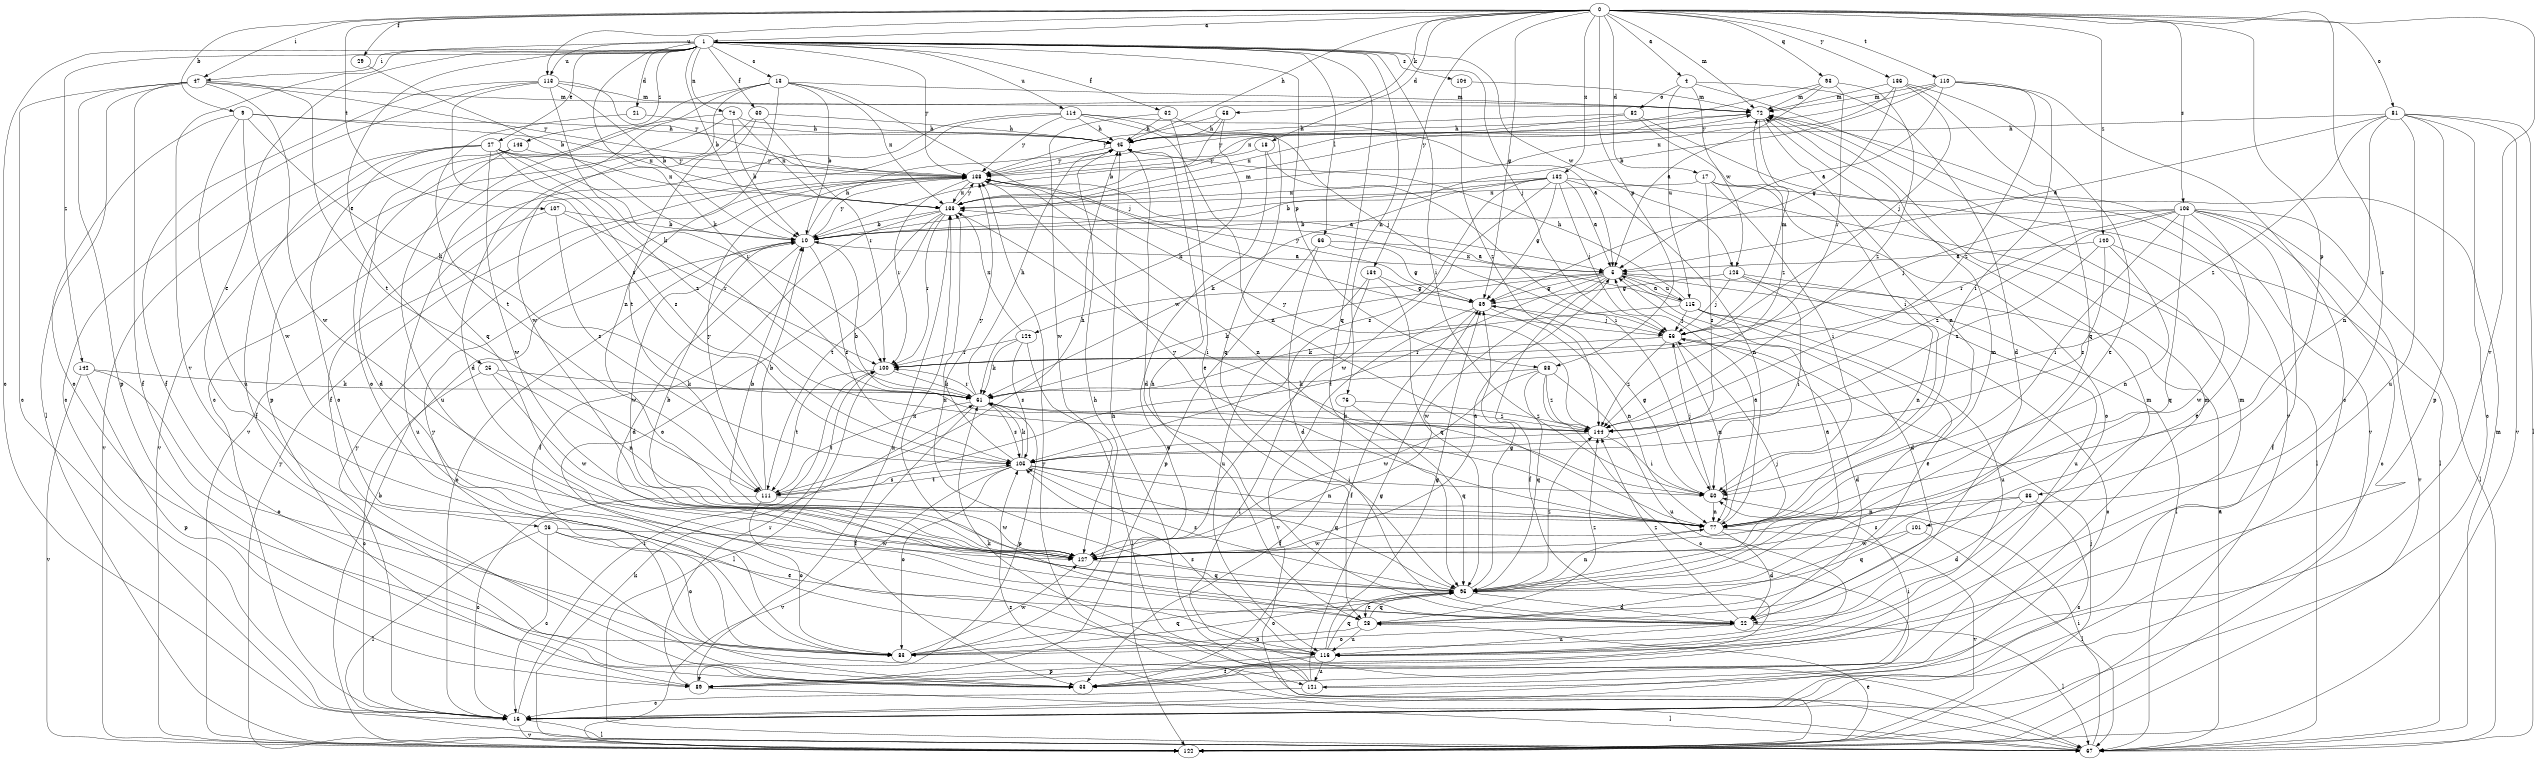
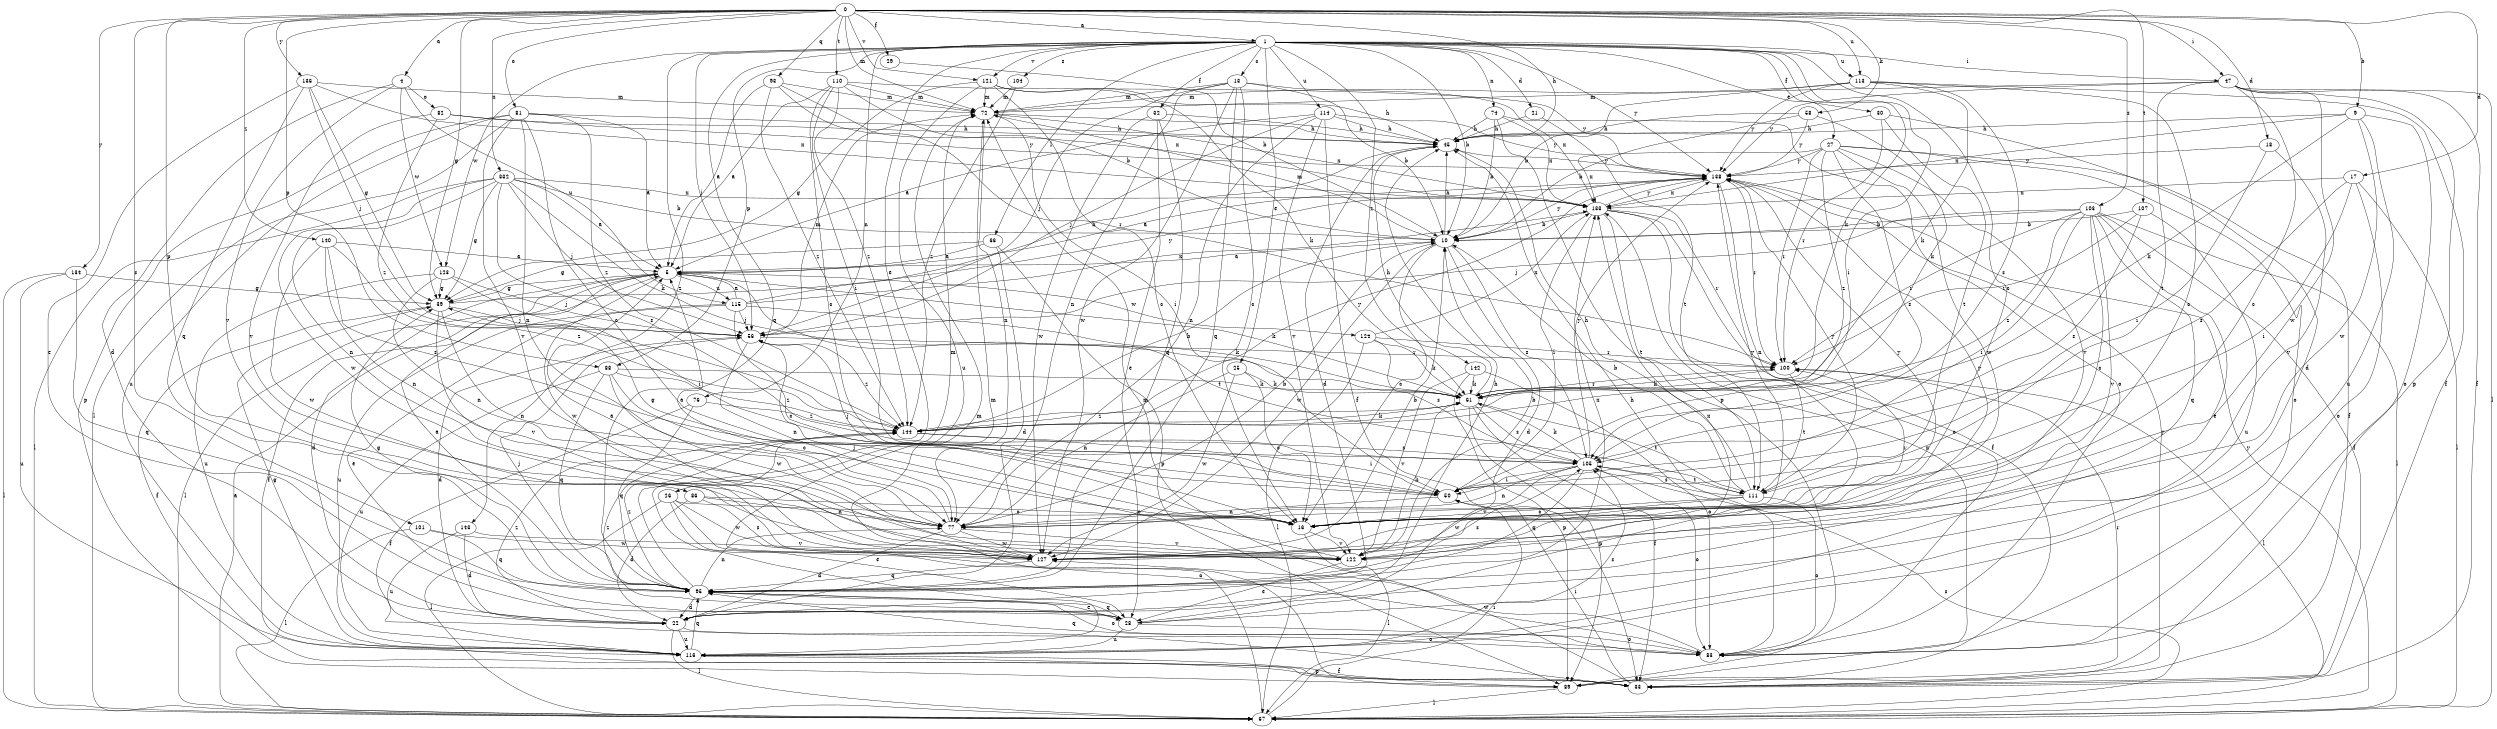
  strict digraph {
    0
    1
    4
    9
    17
    18
    29
    39
    45
    47
    58
    72
    81
    86
    88
    93
    101
    103
    107
    110
    113
    121
-   132
+   132 [label=332]
    134
    136
    140
    10
    13
    16
    21
    25
    26
    27
    30
    32
    50
    56
    61
    66
    74
    76
    95
    104
    114
    123
    138
    142
    143
    22
    82
    115
    122
    127
    83
    116
    133
    67
    105
    33
    77
    111
    89
    5
    144
    100
    28
    124
    0 -> 1 [label=a]
    0 -> 4 [label=a]
    0 -> 9 [label=b]
    0 -> 17 [label=d]
    0 -> 18 [label=d]
    0 -> 29 [label=f]
    0 -> 39 [label=g]
    0 -> 45 [label=h]
    0 -> 47 [label=i]
    0 -> 58 [label=k]
    0 -> 72 [label=m]
    0 -> 81 [label=o]
    0 -> 86 [label=p]
    0 -> 88 [label=p]
    0 -> 93 [label=q]
    0 -> 101 [label=s]
    0 -> 103 [label=s]
    0 -> 107 [label=t]
    0 -> 110 [label=t]
    0 -> 113 [label=u]
    0 -> 121 [label=v]
    0 -> 132 [label=x]
    0 -> 134 [label=y]
    0 -> 136 [label=y]
    0 -> 140 [label=z]
    1 -> 47 [label=i]
    1 -> 88 [label=p]
    1 -> 113 [label=u]
    1 -> 121 [label=v]
    1 -> 10 [label=b]
    1 -> 13 [label=c]
    1 -> 16 [label=c]
    1 -> 21 [label=d]
    1 -> 25 [label=e]
    1 -> 26 [label=e]
    1 -> 27 [label=e]
    1 -> 30 [label=f]
    1 -> 32 [label=f]
    1 -> 50 [label=i]
    1 -> 56 [label=j]
    1 -> 61 [label=k]
    1 -> 66 [label=l]
    1 -> 74 [label=n]
    1 -> 76 [label=n]
    1 -> 95 [label=q]
    1 -> 104 [label=s]
    1 -> 114 [label=u]
    1 -> 123 [label=w]
    1 -> 138 [label=y]
    1 -> 142 [label=z]
    1 -> 143 [label=z]
    4 -> 123 [label=w]
    4 -> 22 [label=d]
    4 -> 82 [label=o]
    4 -> 115 [label=u]
    4 -> 122 [label=v]
    9 -> 45 [label=h]
    9 -> 61 [label=k]
    9 -> 127 [label=w]
    9 -> 83 [label=o]
    9 -> 116 [label=u]
    9 -> 133 [label=x]
    17 -> 50 [label=i]
    17 -> 83 [label=o]
    17 -> 133 [label=x]
    17 -> 67 [label=l]
    17 -> 105 [label=s]
    18 -> 50 [label=i]
    18 -> 138 [label=y]
    18 -> 122 [label=v]
    29 -> 10 [label=b]
    39 -> 56 [label=j]
    39 -> 138 [label=y]
    39 -> 122 [label=v]
    39 -> 33 [label=f]
    39 -> 77 [label=n]
    45 -> 138 [label=y]
    45 -> 22 [label=d]
    47 -> 72 [label=m]
    47 -> 16 [label=c]
    47 -> 138 [label=y]
    47 -> 127 [label=w]
    47 -> 67 [label=l]
    47 -> 33 [label=f]
    47 -> 111 [label=t]
    47 -> 89 [label=p]
    58 -> 45 [label=h]
    58 -> 10 [label=b]
    58 -> 61 [label=k]
    58 -> 138 [label=y]
    72 -> 45 [label=h]
    72 -> 50 [label=i]
    72 -> 133 [label=x]
    72 -> 77 [label=n]
    81 -> 45 [label=h]
    81 -> 16 [label=c]
    81 -> 122 [label=v]
    81 -> 116 [label=u]
    81 -> 67 [label=l]
    81 -> 77 [label=n]
    81 -> 89 [label=p]
    81 -> 5 [label=a]
    81 -> 144 [label=z]
    86 -> 16 [label=c]
    86 -> 22 [label=d]
    86 -> 127 [label=s]
    86 -> 77 [label=n]
    88 -> 16 [label=c]
    88 -> 61 [label=k]
    88 -> 95 [label=q]
    88 -> 127 [label=w]
    88 -> 116 [label=u]
    88 -> 144 [label=z]
    93 -> 72 [label=m]
    93 -> 133 [label=x]
    93 -> 5 [label=a]
    93 -> 144 [label=z]
    93 -> 100 [label=r]
    101 -> 95 [label=q]
    101 -> 127 [label=w]
    101 -> 67 [label=l]
    103 -> 10 [label=b]
    103 -> 16 [label=c]
    103 -> 50 [label=i]
    103 -> 56 [label=j]
    103 -> 95 [label=q]
    103 -> 122 [label=v]
    103 -> 67 [label=l]
    103 -> 33 [label=f]
    103 -> 144 [label=z]
    103 -> 100 [label=r]
    103 -> 28 [label=e]
    107 -> 10 [label=b]
    107 -> 116 [label=u]
    107 -> 105 [label=s]
    107 -> 100 [label=r]
    110 -> 72 [label=m]
    110 -> 10 [label=b]
    110 -> 16 [label=c]
    110 -> 50 [label=i]
    110 -> 138 [label=y]
    110 -> 5 [label=a]
    110 -> 144 [label=z]
    113 -> 72 [label=m]
    113 -> 10 [label=b]
    113 -> 16 [label=c]
    113 -> 61 [label=k]
    113 -> 138 [label=y]
    113 -> 105 [label=s]
    113 -> 33 [label=f]
    121 -> 39 [label=g]
    121 -> 45 [label=h]
    121 -> 72 [label=m]
    121 -> 16 [label=c]
    121 -> 61 [label=k]
-   116 -> 121 [label=u]
+   121 -> 116 [label=u]
    132 -> 39 [label=g]
    132 -> 10 [label=b]
    132 -> 56 [label=j]
    132 -> 61 [label=k]
    132 -> 127 [label=w]
    132 -> 133 [label=x]
    132 -> 67 [label=l]
    132 -> 105 [label=s]
    132 -> 77 [label=n]
    132 -> 5 [label=a]
    134 -> 39 [label=g]
    134 -> 95 [label=q]
    134 -> 116 [label=u]
    134 -> 67 [label=l]
    136 -> 39 [label=g]
    136 -> 72 [label=m]
    136 -> 56 [label=j]
    136 -> 95 [label=q]
    136 -> 133 [label=x]
    136 -> 28 [label=e]
    140 -> 127 [label=w]
    140 -> 105 [label=s]
    140 -> 77 [label=n]
    140 -> 5 [label=a]
    140 -> 144 [label=z]
    10 -> 45 [label=h]
    10 -> 72 [label=m]
    10 -> 16 [label=c]
    10 -> 138 [label=y]
    10 -> 22 [label=d]
    10 -> 127 [label=w]
    10 -> 105 [label=s]
    10 -> 5 [label=a]
    13 -> 72 [label=m]
    13 -> 10 [label=b]
    13 -> 16 [label=c]
    13 -> 56 [label=j]
    13 -> 95 [label=q]
    13 -> 127 [label=w]
    13 -> 133 [label=x]
    13 -> 77 [label=n]
    16 -> 138 [label=y]
    16 -> 122 [label=v]
    16 -> 67 [label=l]
    16 -> 100 [label=r]
    21 -> 45 [label=h]
    21 -> 111 [label=t]
    25 -> 16 [label=c]
    25 -> 61 [label=k]
    25 -> 127 [label=w]
    25 -> 77 [label=n]
    26 -> 16 [label=c]
    26 -> 127 [label=w]
    26 -> 83 [label=o]
    26 -> 67 [label=l]
    26 -> 28 [label=e]
    27 -> 138 [label=y]
    27 -> 122 [label=v]
    27 -> 127 [label=w]
    27 -> 83 [label=o]
    27 -> 133 [label=x]
    27 -> 105 [label=s]
    27 -> 33 [label=f]
    27 -> 144 [label=z]
    27 -> 100 [label=r]
    30 -> 45 [label=h]
    30 -> 22 [label=d]
    30 -> 111 [label=t]
    30 -> 100 [label=r]
    32 -> 45 [label=h]
    32 -> 95 [label=q]
    32 -> 127 [label=w]
    32 -> 28 [label=e]
    50 -> 39 [label=g]
    50 -> 56 [label=j]
    50 -> 77 [label=n]
    56 -> 72 [label=m]
    56 -> 22 [label=d]
    56 -> 77 [label=n]
    56 -> 144 [label=z]
    56 -> 100 [label=r]
    61 -> 45 [label=h]
    61 -> 105 [label=s]
    61 -> 33 [label=f]
    61 -> 111 [label=t]
    61 -> 89 [label=p]
    61 -> 144 [label=z]
    61 -> 100 [label=r]
    66 -> 39 [label=g]
    66 -> 22 [label=d]
    66 -> 89 [label=p]
    66 -> 5 [label=a]
    74 -> 45 [label=h]
    74 -> 10 [label=b]
    74 -> 83 [label=o]
    74 -> 133 [label=x]
    74 -> 89 [label=p]
    76 -> 95 [label=q]
    76 -> 33 [label=f]
    76 -> 144 [label=z]
    95 -> 39 [label=g]
    95 -> 72 [label=m]
    95 -> 56 [label=j]
    95 -> 22 [label=d]
    95 -> 83 [label=o]
    95 -> 133 [label=x]
    95 -> 105 [label=s]
    95 -> 77 [label=n]
    95 -> 5 [label=a]
    95 -> 144 [label=z]
    95 -> 28 [label=e]
    104 -> 72 [label=m]
    104 -> 144 [label=z]
    114 -> 45 [label=h]
    114 -> 56 [label=j]
    114 -> 138 [label=y]
    114 -> 122 [label=v]
    114 -> 33 [label=f]
    114 -> 77 [label=n]
    114 -> 5 [label=a]
    123 -> 39 [label=g]
    123 -> 50 [label=i]
    123 -> 56 [label=j]
    123 -> 116 [label=u]
    123 -> 77 [label=n]
    138 -> 133 [label=x]
    138 -> 77 [label=n]
    138 -> 5 [label=a]
    138 -> 100 [label=r]
    142 -> 61 [label=k]
    142 -> 122 [label=v]
    142 -> 83 [label=o]
    142 -> 89 [label=p]
-   143 -> 138 [label=y]
    143 -> 22 [label=d]
    143 -> 122 [label=v]
    143 -> 116 [label=u]
    22 -> 83 [label=o]
    22 -> 116 [label=u]
    22 -> 67 [label=l]
    22 -> 144 [label=z]
    82 -> 45 [label=h]
    82 -> 138 [label=y]
    82 -> 122 [label=v]
    82 -> 144 [label=z]
    115 -> 45 [label=h]
    115 -> 16 [label=c]
    115 -> 56 [label=j]
    115 -> 61 [label=k]
    115 -> 116 [label=u]
    115 -> 133 [label=x]
    115 -> 5 [label=a]
    115 -> 28 [label=e]
    122 -> 10 [label=b]
    122 -> 56 [label=j]
    122 -> 61 [label=k]
    122 -> 138 [label=y]
    122 -> 28 [label=e]
    127 -> 10 [label=b]
    127 -> 95 [label=q]
    127 -> 5 [label=a]
    83 -> 45 [label=h]
    83 -> 95 [label=q]
    83 -> 127 [label=w]
    116 -> 39 [label=g]
    116 -> 95 [label=q]
    116 -> 105 [label=s]
    116 -> 33 [label=f]
    116 -> 89 [label=p]
    133 -> 10 [label=b]
    133 -> 50 [label=i]
    133 -> 138 [label=y]
    133 -> 83 [label=o]
    133 -> 33 [label=f]
    133 -> 111 [label=t]
    133 -> 100 [label=r]
    67 -> 72 [label=m]
    67 -> 50 [label=i]
    67 -> 138 [label=y]
    67 -> 105 [label=s]
    67 -> 5 [label=a]
    105 -> 50 [label=i]
    105 -> 61 [label=k]
    105 -> 95 [label=q]
    105 -> 138 [label=y]
    105 -> 122 [label=v]
    105 -> 83 [label=o]
    105 -> 77 [label=n]
    105 -> 111 [label=t]
    33 -> 72 [label=m]
    33 -> 50 [label=i]
    33 -> 138 [label=y]
    77 -> 10 [label=b]
    77 -> 138 [label=y]
    77 -> 22 [label=d]
    77 -> 122 [label=v]
    77 -> 127 [label=w]
    77 -> 5 [label=a]
    111 -> 45 [label=h]
    111 -> 10 [label=b]
    111 -> 16 [label=c]
    111 -> 138 [label=y]
    111 -> 127 [label=w]
    111 -> 83 [label=o]
    111 -> 105 [label=s]
    89 -> 72 [label=m]
    89 -> 133 [label=x]
    89 -> 67 [label=l]
    89 -> 100 [label=r]
    5 -> 39 [label=g]
    5 -> 61 [label=k]
    5 -> 22 [label=d]
    5 -> 115 [label=u]
    5 -> 127 [label=w]
    5 -> 67 [label=l]
    5 -> 33 [label=f]
    5 -> 111 [label=t]
    5 -> 124 [label=w]
    144 -> 10 [label=b]
    144 -> 50 [label=i]
    144 -> 61 [label=k]
    144 -> 138 [label=y]
    144 -> 105 [label=s]
    100 -> 61 [label=k]
    100 -> 67 [label=l]
    100 -> 111 [label=t]
    28 -> 45 [label=h]
    28 -> 95 [label=q]
    28 -> 83 [label=o]
    28 -> 116 [label=u]
    28 -> 133 [label=x]
    28 -> 144 [label=z]
    124 -> 61 [label=k]
    124 -> 133 [label=x]
    124 -> 67 [label=l]
    124 -> 105 [label=s]
    124 -> 100 [label=r]
  }
